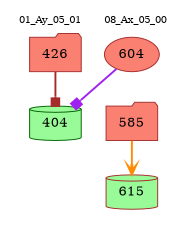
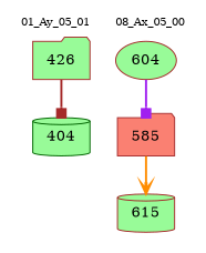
  digraph {
    node [color=brown fillcolor=palegreen shape=folder style=filled]
    edge [arrowhead=box style=bold]
-   n1 [fillcolor=salmon label=426]
+   n1 [label=426]
    n2 [color=darkgreen label=404 shape=cylinder]
-   n3 [fillcolor=salmon label=604 shape=ellipse]
+   n3 [label=604 shape=ellipse]
    n4 [fillcolor=salmon label=585]
    n5 [label=615 shape=cylinder]
    subgraph cluster_1 {
      color=white
      fontsize=10
      label="01_Ay_05_01"
      n1
      n2
    }
    subgraph cluster_2 {
      color=white
      fontsize=10
      label="08_Ax_05_00"
      n3
      n4
      n5
    }
    n1 -> n2 [color=brown]
-   n3 -> n2 [color=purple]
+   n3 -> n4 [color=purple]
    n4 -> n5 [arrowhead=vee color=darkorange]
  }
